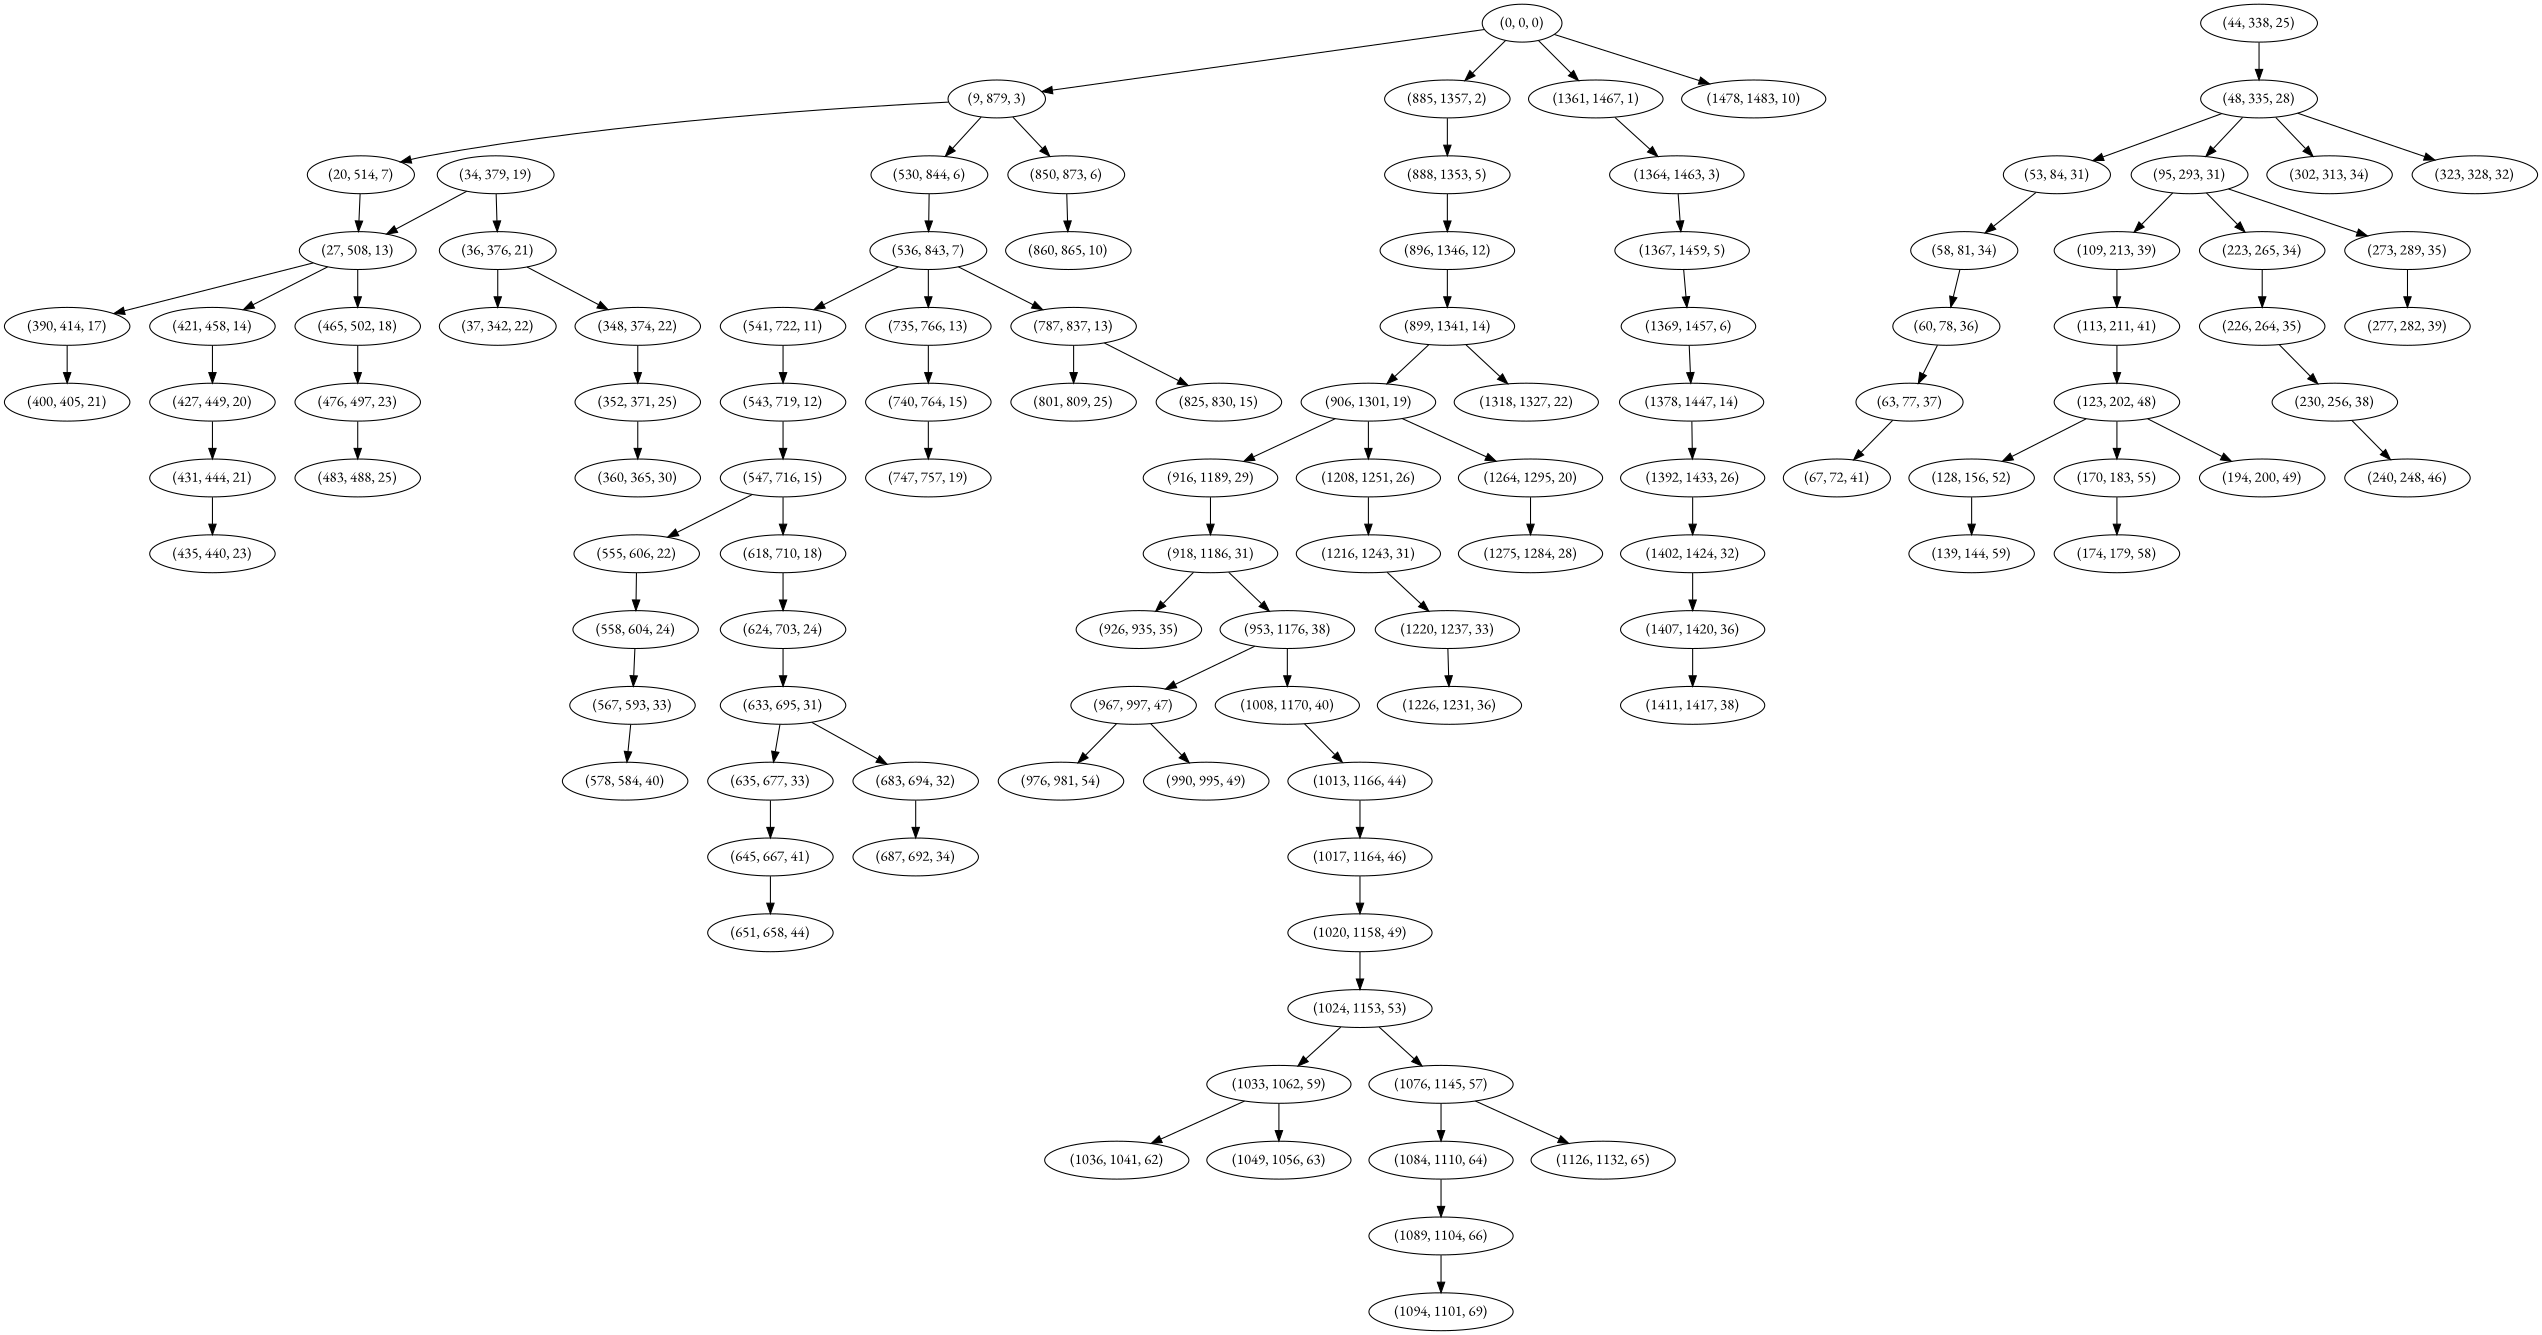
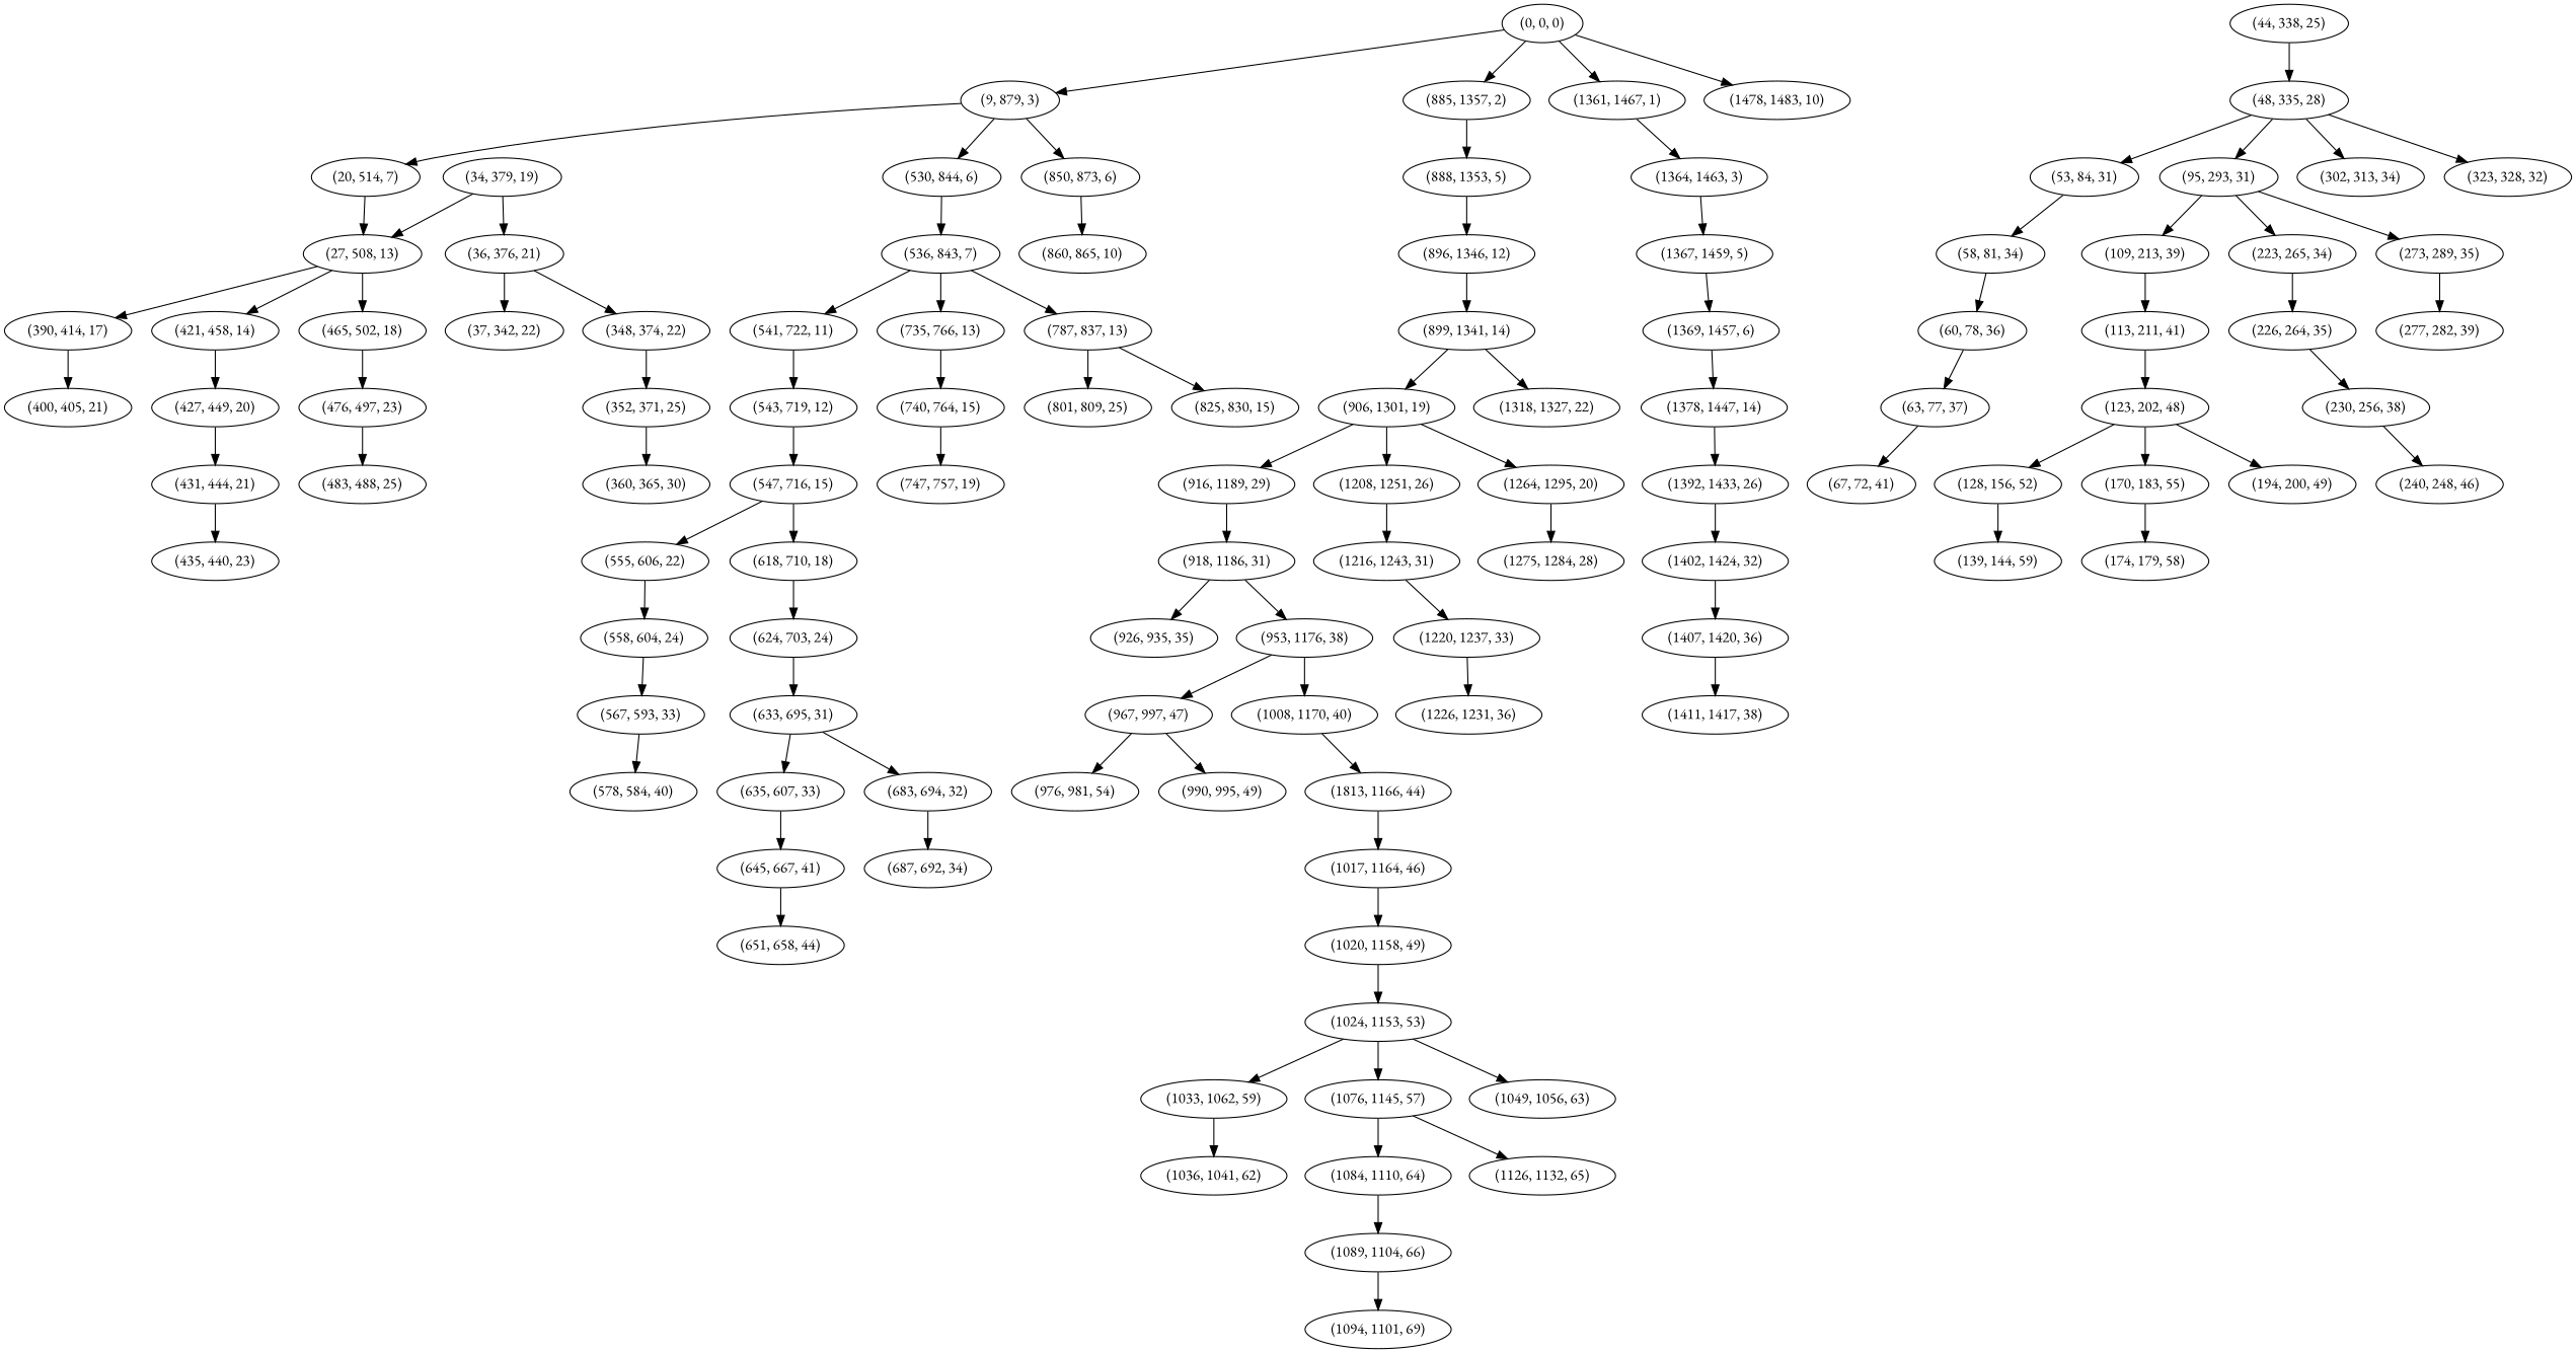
  digraph {
    fontname="EB Garamond"
    node [fontname="EB Garamond"]
    edge [fontname="EB Garamond"]
    "(0, 0, 0)"
    "(9, 879, 3)"
    "(885, 1357, 2)"
    "(1361, 1467, 1)"
    "(1478, 1483, 10)"
    "(20, 514, 7)"
    "(530, 844, 6)"
    "(850, 873, 6)"
    "(888, 1353, 5)"
    "(1364, 1463, 3)"
    "(27, 508, 13)"
    "(536, 843, 7)"
    "(860, 865, 10)"
    "(390, 414, 17)"
    "(421, 458, 14)"
    "(465, 502, 18)"
    "(34, 379, 19)"
    "(36, 376, 21)"
    "(400, 405, 21)"
    "(427, 449, 20)"
    "(476, 497, 23)"
    "(37, 342, 22)"
    "(348, 374, 22)"
    "(352, 371, 25)"
    "(44, 338, 25)"
    "(48, 335, 28)"
    "(53, 84, 31)"
    "(95, 293, 31)"
    "(302, 313, 34)"
    "(323, 328, 32)"
    "(58, 81, 34)"
    "(109, 213, 39)"
    "(223, 265, 34)"
    "(273, 289, 35)"
    "(60, 78, 36)"
    "(63, 77, 37)"
    "(67, 72, 41)"
    "(113, 211, 41)"
    "(226, 264, 35)"
    "(277, 282, 39)"
    "(123, 202, 48)"
    "(128, 156, 52)"
    "(170, 183, 55)"
    "(194, 200, 49)"
    "(139, 144, 59)"
    "(174, 179, 58)"
    "(230, 256, 38)"
    "(240, 248, 46)"
    "(360, 365, 30)"
    "(431, 444, 21)"
    "(435, 440, 23)"
    "(483, 488, 25)"
    "(541, 722, 11)"
    "(735, 766, 13)"
    "(787, 837, 13)"
    "(543, 719, 12)"
    "(740, 764, 15)"
    "(801, 809, 25)"
    "(825, 830, 15)"
    "(547, 716, 15)"
    "(555, 606, 22)"
    "(618, 710, 18)"
    "(558, 604, 24)"
    "(624, 703, 24)"
    "(567, 593, 33)"
    "(578, 584, 40)"
    "(633, 695, 31)"
-   "(635, 677, 33)"
+   "(635, 677, 33)" [label="(635, 607, 33)"]
    "(683, 694, 32)"
    "(645, 667, 41)"
    "(687, 692, 34)"
    "(651, 658, 44)"
    "(747, 757, 19)"
    "(896, 1346, 12)"
    "(899, 1341, 14)"
    "(906, 1301, 19)"
    "(1318, 1327, 22)"
    "(916, 1189, 29)"
    "(1208, 1251, 26)"
    "(1264, 1295, 20)"
    "(918, 1186, 31)"
    "(1216, 1243, 31)"
    "(1275, 1284, 28)"
    "(926, 935, 35)"
    "(953, 1176, 38)"
    "(967, 997, 47)"
    "(1008, 1170, 40)"
    "(976, 981, 54)"
    "(990, 995, 49)"
-   "(1013, 1166, 44)"
+   "(1013, 1166, 44)" [label="(1813, 1166, 44)"]
    "(1017, 1164, 46)"
    "(1020, 1158, 49)"
    "(1024, 1153, 53)"
    "(1033, 1062, 59)"
    "(1076, 1145, 57)"
    "(1036, 1041, 62)"
    "(1049, 1056, 63)"
    "(1084, 1110, 64)"
    "(1126, 1132, 65)"
    "(1089, 1104, 66)"
    "(1094, 1101, 69)"
    "(1220, 1237, 33)"
    "(1226, 1231, 36)"
    "(1367, 1459, 5)"
    "(1369, 1457, 6)"
    "(1378, 1447, 14)"
    "(1392, 1433, 26)"
    "(1402, 1424, 32)"
    "(1407, 1420, 36)"
    "(1411, 1417, 38)"
    "(0, 0, 0)" -> "(9, 879, 3)"
    "(0, 0, 0)" -> "(885, 1357, 2)"
    "(0, 0, 0)" -> "(1361, 1467, 1)"
    "(0, 0, 0)" -> "(1478, 1483, 10)"
    "(9, 879, 3)" -> "(20, 514, 7)"
    "(9, 879, 3)" -> "(530, 844, 6)"
    "(9, 879, 3)" -> "(850, 873, 6)"
    "(885, 1357, 2)" -> "(888, 1353, 5)"
    "(1361, 1467, 1)" -> "(1364, 1463, 3)"
    "(20, 514, 7)" -> "(27, 508, 13)"
    "(530, 844, 6)" -> "(536, 843, 7)"
    "(850, 873, 6)" -> "(860, 865, 10)"
    "(888, 1353, 5)" -> "(896, 1346, 12)"
    "(1364, 1463, 3)" -> "(1367, 1459, 5)"
    "(27, 508, 13)" -> "(390, 414, 17)"
    "(27, 508, 13)" -> "(421, 458, 14)"
    "(27, 508, 13)" -> "(465, 502, 18)"
    "(536, 843, 7)" -> "(541, 722, 11)"
    "(536, 843, 7)" -> "(735, 766, 13)"
    "(536, 843, 7)" -> "(787, 837, 13)"
    "(390, 414, 17)" -> "(400, 405, 21)"
    "(421, 458, 14)" -> "(427, 449, 20)"
    "(465, 502, 18)" -> "(476, 497, 23)"
    "(34, 379, 19)" -> "(27, 508, 13)"
    "(34, 379, 19)" -> "(36, 376, 21)"
    "(36, 376, 21)" -> "(37, 342, 22)"
    "(36, 376, 21)" -> "(348, 374, 22)"
    "(427, 449, 20)" -> "(431, 444, 21)"
    "(476, 497, 23)" -> "(483, 488, 25)"
    "(348, 374, 22)" -> "(352, 371, 25)"
    "(352, 371, 25)" -> "(360, 365, 30)"
    "(44, 338, 25)" -> "(48, 335, 28)"
    "(48, 335, 28)" -> "(53, 84, 31)"
    "(48, 335, 28)" -> "(95, 293, 31)"
    "(48, 335, 28)" -> "(302, 313, 34)"
    "(48, 335, 28)" -> "(323, 328, 32)"
    "(53, 84, 31)" -> "(58, 81, 34)"
    "(95, 293, 31)" -> "(109, 213, 39)"
    "(95, 293, 31)" -> "(223, 265, 34)"
    "(95, 293, 31)" -> "(273, 289, 35)"
    "(58, 81, 34)" -> "(60, 78, 36)"
    "(109, 213, 39)" -> "(113, 211, 41)"
    "(223, 265, 34)" -> "(226, 264, 35)"
    "(273, 289, 35)" -> "(277, 282, 39)"
    "(60, 78, 36)" -> "(63, 77, 37)"
    "(63, 77, 37)" -> "(67, 72, 41)"
    "(113, 211, 41)" -> "(123, 202, 48)"
    "(226, 264, 35)" -> "(230, 256, 38)"
    "(123, 202, 48)" -> "(128, 156, 52)"
    "(123, 202, 48)" -> "(170, 183, 55)"
    "(123, 202, 48)" -> "(194, 200, 49)"
    "(128, 156, 52)" -> "(139, 144, 59)"
    "(170, 183, 55)" -> "(174, 179, 58)"
    "(230, 256, 38)" -> "(240, 248, 46)"
    "(431, 444, 21)" -> "(435, 440, 23)"
    "(541, 722, 11)" -> "(543, 719, 12)"
    "(735, 766, 13)" -> "(740, 764, 15)"
    "(787, 837, 13)" -> "(801, 809, 25)"
    "(787, 837, 13)" -> "(825, 830, 15)"
    "(543, 719, 12)" -> "(547, 716, 15)"
    "(740, 764, 15)" -> "(747, 757, 19)"
    "(547, 716, 15)" -> "(555, 606, 22)"
    "(547, 716, 15)" -> "(618, 710, 18)"
    "(555, 606, 22)" -> "(558, 604, 24)"
    "(618, 710, 18)" -> "(624, 703, 24)"
    "(558, 604, 24)" -> "(567, 593, 33)"
    "(624, 703, 24)" -> "(633, 695, 31)"
    "(567, 593, 33)" -> "(578, 584, 40)"
    "(633, 695, 31)" -> "(635, 677, 33)"
    "(633, 695, 31)" -> "(683, 694, 32)"
    "(635, 677, 33)" -> "(645, 667, 41)"
    "(683, 694, 32)" -> "(687, 692, 34)"
    "(645, 667, 41)" -> "(651, 658, 44)"
    "(896, 1346, 12)" -> "(899, 1341, 14)"
    "(899, 1341, 14)" -> "(906, 1301, 19)"
    "(899, 1341, 14)" -> "(1318, 1327, 22)"
    "(906, 1301, 19)" -> "(916, 1189, 29)"
    "(906, 1301, 19)" -> "(1208, 1251, 26)"
    "(906, 1301, 19)" -> "(1264, 1295, 20)"
    "(916, 1189, 29)" -> "(918, 1186, 31)"
    "(1208, 1251, 26)" -> "(1216, 1243, 31)"
    "(1264, 1295, 20)" -> "(1275, 1284, 28)"
    "(918, 1186, 31)" -> "(926, 935, 35)"
    "(918, 1186, 31)" -> "(953, 1176, 38)"
    "(1216, 1243, 31)" -> "(1220, 1237, 33)"
    "(953, 1176, 38)" -> "(967, 997, 47)"
    "(953, 1176, 38)" -> "(1008, 1170, 40)"
    "(967, 997, 47)" -> "(976, 981, 54)"
    "(967, 997, 47)" -> "(990, 995, 49)"
    "(1008, 1170, 40)" -> "(1013, 1166, 44)"
    "(1013, 1166, 44)" -> "(1017, 1164, 46)"
    "(1017, 1164, 46)" -> "(1020, 1158, 49)"
    "(1020, 1158, 49)" -> "(1024, 1153, 53)"
    "(1024, 1153, 53)" -> "(1033, 1062, 59)"
    "(1024, 1153, 53)" -> "(1076, 1145, 57)"
    "(1033, 1062, 59)" -> "(1036, 1041, 62)"
-   "(1033, 1062, 59)" -> "(1049, 1056, 63)"
+   "(1024, 1153, 53)" -> "(1049, 1056, 63)"
    "(1076, 1145, 57)" -> "(1084, 1110, 64)"
    "(1076, 1145, 57)" -> "(1126, 1132, 65)"
    "(1084, 1110, 64)" -> "(1089, 1104, 66)"
    "(1089, 1104, 66)" -> "(1094, 1101, 69)"
    "(1220, 1237, 33)" -> "(1226, 1231, 36)"
    "(1367, 1459, 5)" -> "(1369, 1457, 6)"
    "(1369, 1457, 6)" -> "(1378, 1447, 14)"
    "(1378, 1447, 14)" -> "(1392, 1433, 26)"
    "(1392, 1433, 26)" -> "(1402, 1424, 32)"
    "(1402, 1424, 32)" -> "(1407, 1420, 36)"
    "(1407, 1420, 36)" -> "(1411, 1417, 38)"
  }
